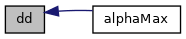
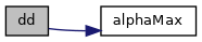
  digraph {
    rankdir=LR
    node [color=black fontname=Helvetica fontsize=10 shape=record]
    n1 [fillcolor=grey75 fontcolor=black height=0.2 label=dd style=filled width=0.4]
    n2 [height=0.2 label=alphaMax width=0.4]
-   n2 -> n1 [color=midnightblue fontname=Helvetica fontsize=10 labelfontname=Helvetica labelfontsize=10 style=solid]
+   n1 -> n2 [color=midnightblue fontname=Helvetica fontsize=10 labelfontname=Helvetica labelfontsize=10 style=solid]
  }
